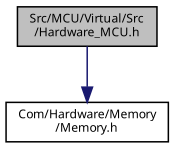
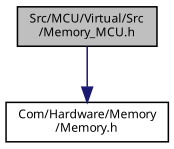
  digraph {
    node [color=black fontname=Sans fontsize=8 shape=record style=filled]
-   n1 [fillcolor=grey75 fontcolor=black height=0.2 label="Src/MCU/Virtual/Src\l/Hardware_MCU.h" width=0.4]
+   n1 [fillcolor=grey75 fontcolor=black height=0.2 label="Src/MCU/Virtual/Src\l/Memory_MCU.h" width=0.4]
    n2 [fillcolor=white height=0.2 label="Com/Hardware/Memory\l/Memory.h" width=0.4]
    n1 -> n2 [color=midnightblue fontname=Sans fontsize=8 labelfontname=Sans labelfontsize=8 style=solid]
  }
